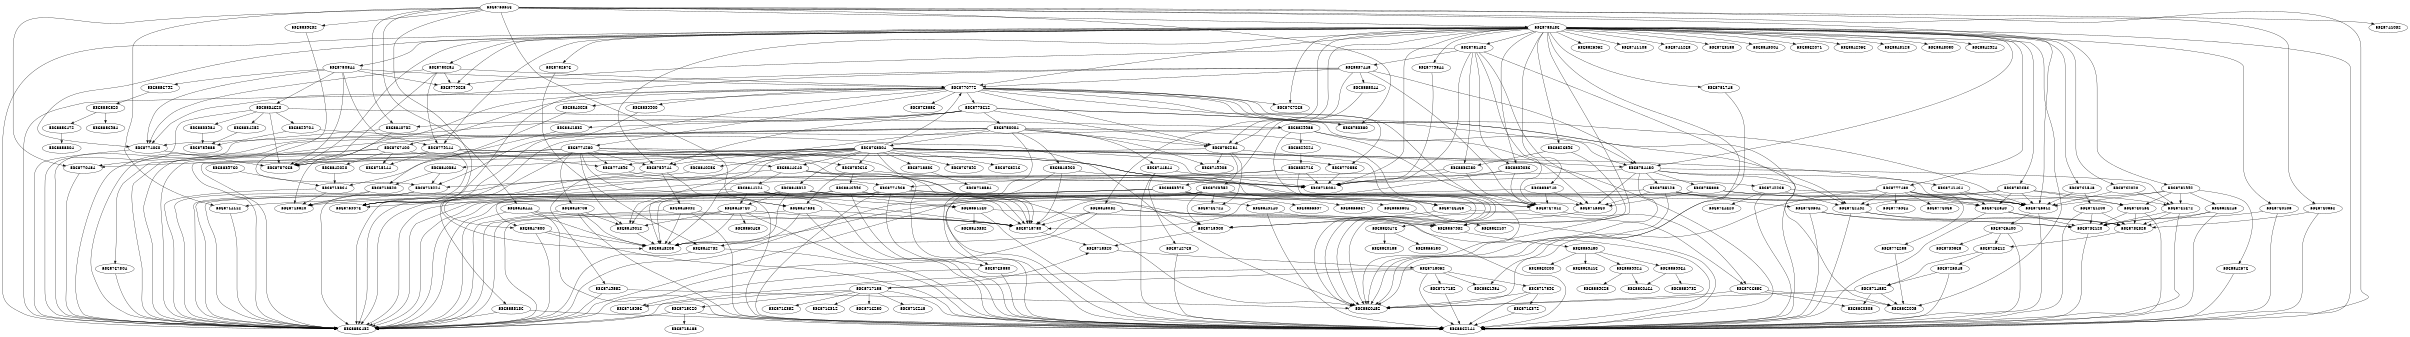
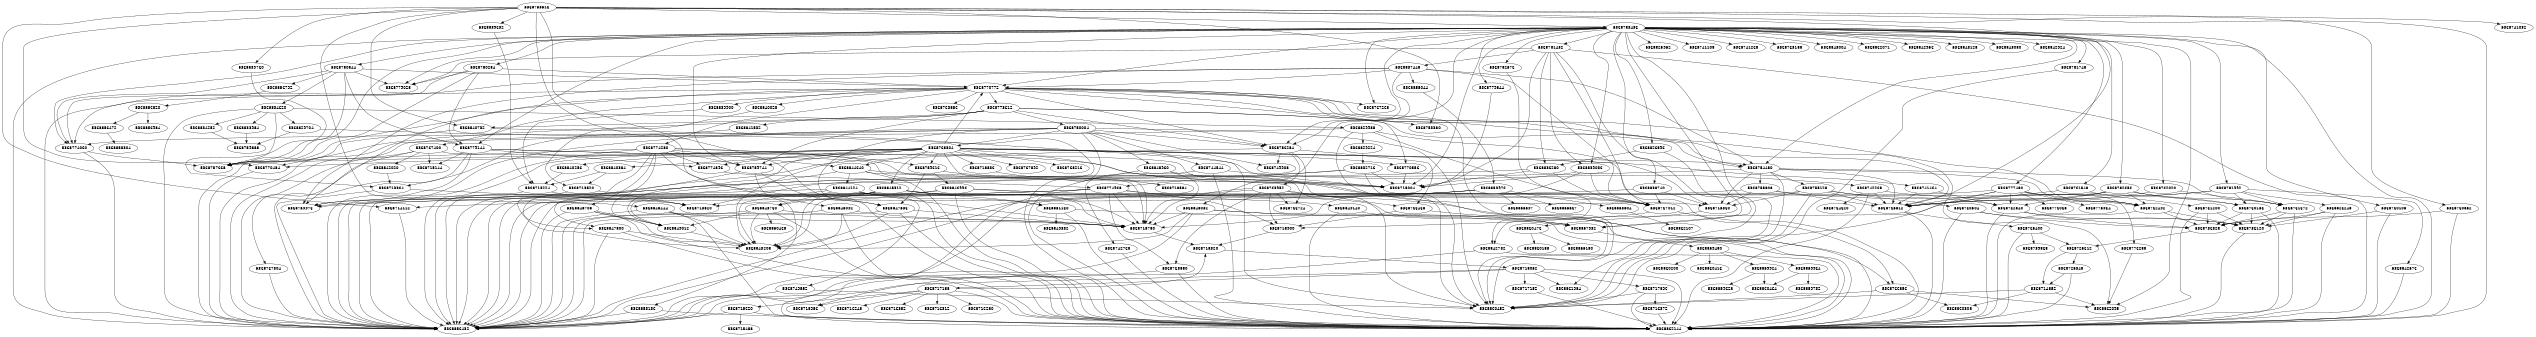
  strict digraph {
    fontname="DejaVu Sans"
    node [fillcolor="#ffffff" fontname="DejaVu Sans" func="wil__details__FeatureImpl<__Wi" style=filled type=func]
    edge [fontname="DejaVu Sans"]
    5368753516 [func=WinMain]
    5368760852
    5368765812 [func=wil__details__ReportUsageToSer]
    5368714112 [func=TraceLoggingRegister_EventRegi]
    5368839632 [func=TraceLaunchStart]
    5368853136 [func=GetMrtResourceHandle]
    5368783436 [func=NPInit]
    5368753380 [func=IsElevated]
    5368839760 [func=TraceLaunchComplete]
    5368770484 [func=GetFileSizeFromFilePath]
    5368840732 [func=TraceFileExit]
    5368862144 [func=_guard_dispatch_icall_nop]
    5368741032 [func=FreeGlobal]
    5368848444 [func=ProtectionPolicyManager_Unregi]
    5368847536 [func=ProtectionPolicyManager_Unregi]
    5368736328 [func=wil__details__SubscribeFeature]
    5368765400 [func=wil__details__EnabledStateMana]
    5368856432 [func=__security_check_cookie]
    5368713224 [func="_tlgWriteTemplate<long __cdecl"]
    5368861984 [func=_alloca_probe]
    5368779844 [func=InitStrings]
    5368825952 [func=NPRegister]
    5368741108 [func=SetPageSetupDefaults]
    5368741268 [func=SetupSearchDefaults]
    5368777480 [func=GetGlobals]
    5368838740 [func=GenerateRestartIdentifier]
    5368826596 [func="wil__make_unique_nothrow<Resta"]
    5368760108 [func="wistd__unique_ptr<RestartHandl"]
    5368767268 [func="wil__unique_any_t<wil__details"]
    5368839036 [func=RegisterWithRestartManager]
    5368759744 [func=ClearEnterprisePolicyAndSetCur]
    5368848032 [func=ProtectionPolicyManager_Regist]
    5368781992 [func=SetEditControl]
    5368782576 [func=SetStatusBar]
    5368754480 [func=UpdateStatusBar]
    5368782656 [func=SetStatusWindowPartSizes]
    5368762020
    5368756284 [func=UpdateTitle]
    5368779028 [func=lstrncmpi]
    5368781748 [func=ShouldTrustCommandLineOptions]
    5368780284 [func=ProcessSetupOption]
    5368780844 [func=ProcessShellOptions]
    5368761548
    5368781432 [func=ProcessRestartManagerOption]
    5368779144 [func=GetFileName]
    5368757668 [func=AlertBox]
    5368774060 [func=AlertUser_FileFail]
    5368763188 [func="wil__details__resource_policy<"]
    5368770772 [func=LoadFile]
    5368860452 [func=memset_0]
    5368862095 [func=memcpy_0]
    5368843004 [func="SP<unsigned short * __ptr64,SP"]
    5368862071 [func=wcscmp_0]
    5368842956 [func="SP<unsigned char,SP_HLOCAL<uns"]
    5368843128 [func=StringLengthWorkerW]
    5368715004 [func=StringCchCopyW]
    5368843080 [func="SH<void * __ptr64,SH_HANDLE>__"]
    5368842924 [func="CBreakOnFailureT<CEmptyType>__"]
    5368713364 [func="_tlgWriteTemplate<long __cdecl"]
    5368713820 [func=_tlgWriteTransfer_EventWriteTr]
    5368718780 [func=wil__details__in1diag3__Return]
    5368843208 [func=Microsoft__WRL__Details__Raise]
    5368736120 [func=wil__details__EnsureSubscribed]
    5368725612 [func=wil__details_abi__heap_buffer_]
    5368764620 [func=wil_details_FeatureReporting_R]
    5368739868 [func=wil__details__DestroyThreadPoo]
    5368775964 [func=RegGetInt]
    5368776288 [func=RegGetString]
    5368762492
    5368762840
    5368776068 [func=RegGetIntSaveDefault]
    5368767012 [func=wil__make_unique_string_nothro]
    5368715360 [func=StringCchPrintfW]
    5368857932 [func="operator new"]
    5368836280 [func=RestartHandler__RestartHandler]
    5368847800 [func=ProtectionPolicyManager_IsProt]
    5368845092 [func=ProtectionPolicyManager_ClearP]
    5368842732 [func=ClearAccessibilityName]
    5368761672
    5368760156
    5368826248
    5368842576 [func=SetAccessibilityName]
    5368755128 [func=UpdateStatusBarLineInfo]
    5368755808 [func=UpdateStatusBarZoom]
    5368766468 [func=wil__make_unique_string_nothro]
    5368766724 [func="wil__unique_any_t<wil__details"]
    5368763952 [func=wil__AdaptFixedSizeToAllocated]
    5368749908 [func=IsDocumentModified]
    5368834620 [func=PrintIt]
    5368856792 [func=__report_rangecheckfailure]
    5368761200
    5368837448 [func=RestartHandler__TryRestoreAuto]
    5368759976 [func="wil__unique_any_t<wil__details"]
    5368774896 [func="wil__GetFullPathNameW<wil__uni"]
    5368715144 [func=StringCchCatW]
    5368839900 [func=TraceFileOpenStart]
    5368770556 [func=GetContentType]
    5368774280 [func=SetEdpPolicyForFile]
    5368763856 [func="wil__unique_any_t<wil__details"]
    5368773612 [func=New]
    5368767400 [func=InsertDateTime]
    5368840028 [func=TraceFileOpenComplete]
    5368718320 [func=wil__details__ReportFailure_Hr]
    5368725348 [func=wil__details_abi__heap_buffer_]
    5368714852 [func=memcpy_s]
    5368766856 [func=memcpy_s_0]
    5368718900 [func=wil__details__in1diag3___FailF]
    5368860476 [func=_vsnwprintf]
    5368859480 [func="operator new"]
    5368760504
    5368763880 [func="wistd__function<long __cdecl(u"]
    5368833984 [func=GetPrinterDC]
    5368834252 [func=GetNonDefPrinterDC]
    5368829704 [func=GetPrinterDCviaDialog]
    5368829988 [func=NpPrintGivenDC]
    5368856820 [func=__report_securityfailure]
    5368855044 [func=MicrosoftTelemetryAssertTrigge]
    5368774968 [func=wil__AdaptFixedSizeToAllocated]
    5368844640 [func=DetermineEdpAppModeFromFilePro]
    5368848708 [func=ProtectionPolicyManager_GetEnf]
    5368849012 [func=Microsoft__WRL__Wrappers__HStr]
    5368759616 [func=SetApplicationEnterpriseMode]
    5368750004 [func=CheckSave]
    5368841532 [func=TraceFreshWindow]
    5368767304 [func=IsLocaleBidi]
    5368842020 [func=TraceTimeDateInvoked]
    5368713520 [func="_tlgWriteTemplate<long __cdecl"]
    5368718052 [func=wil__details__ReportFailure]
    5368860308 [func=_invalid_parameter_noinfo]
    5368855180 [func=__local_stdio_printf_options]
    5368860188 [func=_o___stdio_common_vswprintf_0]
    5368860200 [func=_o__callnewh_0]
    5368860416 [func=_o_malloc_0]
    5368859924 [func=__scrt_throw_std_bad_alloc]
    5368859964 [func=__scrt_throw_std_bad_array_new]
    5368718956 [func=wil__details__in1diag3___FailF]
    5368759888 [func=PageSetupDlgInLogicalPixels]
    5368829224 [func=PrintHeaderFooter]
    5368856984 [func=capture_current_context]
    5368856472 [func=__raise_securityfailure]
    5368853976 [func=MicrosoftTelemetryAssertTrigge]
    5368844124 [func=GetFileProtectionInfoSync]
    5368846996 [func=ProtectionPolicyManager_Regist]
    5368749552 [func=CheckSaveTaskDlgBox]
    5368768304 [func=SaveFile]
    5368744544 [func=InvokeSaveDialog]
    5368845960 [func=FileSaveDialog_GetSelectedEnte]
    5368717188 [func=wil__details__LogFailure]
    5368717896 [func=wil__details__WilFailFast]
    5368717152 [func=wil__ThrowResultException]
    5368859628 [func=std__bad_alloc__bad_alloc]
    5368860464 [func=_CxxThrowException_0]
    5368859732 [func=std__bad_array_new_length__bad]
    5368832716 [func=TranslateString]
    5368858304 [func=__crt_debugger_hook]
    5368853804 [func=GetImageTuple]
    5368855567 [func=EventRegister_0]
    5368855597 [func=EventUnregister_0]
    5368843760 [func=IStorage_GetStorageFileFromPat]
    5368851160 [func="WaitForCompletion<Windows__Fou"]
    5368849140 [func=Microsoft__WRL__Callback_Windo]
    5368840256 [func=TraceFileSaveStart]
    5368741464 [func=GotoAndScrollInView]
    5368767892 [func=AnsiWriteFile]
    5368768216 [func=RestoreFmt]
    5368718836 [func=wil__details__in1diag3__Return]
    5368845312 [func=FileProtectionManager_ProtectF]
    5368840384 [func=TraceFileSaveComplete]
    5368742268 [func=AddEncodingComboBox]
    5368742768 [func=ShowOpenSaveDialog]
    5368716352 [func=wil__details__RecordFailFast]
    5368716312 [func=wil__details__RecordLog]
    5368716280 [func=wil__details__RecordReturn]
    5368716248 [func=wil__details__RecordException]
    5368715620 [func=wil__GetFailureLogString]
    5368716372 [func=wil__details__WilRaiseFailFast]
    5368862107 [func=memmove_0]
    5368850468 [func="WaitForCompletion<Windows__Fou"]
    5368849332 [func=Microsoft__WRL__Details__Imple]
    5368718584 [func=wil__details__ReportFailure_Ge]
    5368715488 [func=wil__details__LogStringPrintf]
    5368753516 -> 5368760852
    5368753516 -> 5368765812
    5368753516 -> 5368714112
    5368753516 -> 5368839632
    5368753516 -> 5368853136
    5368753516 -> 5368783436
    5368753516 -> 5368753380
+   5368753516 -> 5368839760
    5368753516 -> 5368770484
    5368753516 -> 5368840732
    5368753516 -> 5368862144
    5368753516 -> 5368741032
    5368753516 -> 5368848444
    5368753516 -> 5368847536
    5368760852 -> 5368862144
    5368760852 -> 5368736328
    5368765812 -> 5368862144
    5368765812 -> 5368765400
    5368714112 -> 5368856432
    5368839632 -> 5368713224
    5368853136 -> 5368862144
    5368853136 -> 5368856432
    5368783436 -> 5368862144
    5368783436 -> 5368856432
    5368783436 -> 5368861984
    5368783436 -> 5368779844
    5368783436 -> 5368825952
    5368783436 -> 5368741108
    5368783436 -> 5368741268
    5368783436 -> 5368777480
    5368783436 -> 5368838740
    5368783436 -> 5368826596
    5368783436 -> 5368760108
    5368783436 -> 5368767268
    5368783436 -> 5368839036
    5368783436 -> 5368759744
    5368783436 -> 5368848032
    5368783436 -> 5368781992
    5368783436 -> 5368782576
    5368783436 -> 5368754480
    5368783436 -> 5368782656
    5368783436 -> 5368762020
    5368783436 -> 5368756284
    5368783436 -> 5368779028
    5368783436 -> 5368781748
    5368783436 -> 5368780284
    5368783436 -> 5368780844
    5368783436 -> 5368761548
    5368783436 -> 5368781432
    5368783436 -> 5368779144
    5368783436 -> 5368757668
    5368783436 -> 5368774060
    5368783436 -> 5368763188
    5368783436 -> 5368770772
    5368783436 -> 5368860452
    5368783436 -> 5368862095
    5368783436 -> 5368843004
    5368783436 -> 5368862071
    5368783436 -> 5368842956
    5368783436 -> 5368843128
    5368783436 -> 5368715004
    5368783436 -> 5368843080
    5368783436 -> 5368842924
    5368839760 -> 5368713364
    5368770484 -> 5368856432
    5368840732 -> 5368856432
    5368840732 -> 5368713820
    5368848444 -> 5368862144
    5368848444 -> 5368856432
    5368848444 -> 5368718780
    5368848444 -> 5368843208
    5368847536 -> 5368862144
    5368847536 -> 5368856432
    5368847536 -> 5368718780
    5368847536 -> 5368843208
    5368736328 -> 5368725612
    5368765400 -> 5368862144
    5368765400 -> 5368725612
    5368765400 -> 5368739868
    5368713224 -> 5368856432
    5368713224 -> 5368713820
    5368779844 -> 5368715004
    5368777480 -> 5368765812
    5368777480 -> 5368856432
    5368777480 -> 5368860452
    5368777480 -> 5368775964
    5368777480 -> 5368776288
    5368777480 -> 5368762492
    5368777480 -> 5368762840
    5368777480 -> 5368776068
    5368838740 -> 5368856432
    5368838740 -> 5368767012
    5368838740 -> 5368715360
    5368826596 -> 5368857932
    5368826596 -> 5368836280
    5368760108 -> 5368862144
    5368760108 -> 5368736120
    5368839036 -> 5368715004
    5368839036 -> 5368718780
    5368839036 -> 5368767012
    5368759744 -> 5368847536
    5368759744 -> 5368847800
    5368759744 -> 5368845092
    5368848032 -> 5368862144
    5368848032 -> 5368856432
    5368848032 -> 5368718780
    5368848032 -> 5368843208
    5368848032 -> 5368857932
    5368781992 -> 5368765812
    5368781992 -> 5368842732
    5368781992 -> 5368761672
    5368781992 -> 5368760156
    5368781992 -> 5368826248
    5368781992 -> 5368842576
    5368782576 -> 5368842732
    5368754480 -> 5368765812
    5368754480 -> 5368856432
    5368754480 -> 5368860452
    5368754480 -> 5368762492
    5368754480 -> 5368715360
    5368754480 -> 5368761672
    5368754480 -> 5368755128
    5368754480 -> 5368755808
    5368782656 -> 5368765812
    5368782656 -> 5368856432
    5368782656 -> 5368762492
    5368782656 -> 5368762840
    5368782656 -> 5368761672
    5368782656 -> 5368760156
    5368762020 -> 5368765812
    5368762020 -> 5368761672
    5368756284 -> 5368856432
    5368756284 -> 5368766468
    5368756284 -> 5368766724
    5368756284 -> 5368763952
    5368756284 -> 5368749908
    5368781748 -> 5368860452
    5368780284 -> 5368779028
    5368780284 -> 5368779144
    5368780284 -> 5368757668
    5368780284 -> 5368774060
    5368780284 -> 5368770772
    5368780844 -> 5368779028
    5368780844 -> 5368779144
    5368780844 -> 5368757668
    5368780844 -> 5368774060
    5368780844 -> 5368770772
    5368780844 -> 5368834620
    5368780844 -> 5368856792
    5368761548 -> 5368765812
    5368761548 -> 5368761200
    5368781432 -> 5368862144
    5368781432 -> 5368839036
    5368781432 -> 5368779028
    5368781432 -> 5368715004
    5368781432 -> 5368767012
    5368781432 -> 5368857932
    5368781432 -> 5368836280
    5368781432 -> 5368837448
    5368779144 -> 5368856432
    5368779144 -> 5368715004
    5368779144 -> 5368767012
    5368779144 -> 5368759976
    5368779144 -> 5368774896
    5368779144 -> 5368715144
    5368774060 -> 5368856432
    5368774060 -> 5368757668
    5368770772 -> 5368765812
    5368770772 -> 5368856432
    5368770772 -> 5368767268
    5368770772 -> 5368754480
    5368770772 -> 5368756284
    5368770772 -> 5368757668
    5368770772 -> 5368860452
    5368770772 -> 5368862095
    5368770772 -> 5368762492
    5368770772 -> 5368759976
    5368770772 -> 5368839900
    5368770772 -> 5368770556
    5368770772 -> 5368774280
    5368770772 -> 5368763856
    5368770772 -> 5368773612
    5368770772 -> 5368767400
    5368770772 -> 5368840028
    5368713364 -> 5368856432
    5368713364 -> 5368713820
    5368718780 -> 5368718320
    5368736120 -> 5368862144
    5368725612 -> 5368725348
    5368725612 -> 5368714852
    5368776288 -> 5368862095
    5368762492 -> 5368862144
    5368762492 -> 5368736328
    5368762492 -> 5368736120
    5368762840 -> 5368862144
    5368762840 -> 5368736328
    5368762840 -> 5368736120
    5368767012 -> 5368766856
    5368767012 -> 5368718900
    5368715360 -> 5368860476
    5368857932 -> 5368859480
    5368836280 -> 5368715004
    5368836280 -> 5368767012
    5368836280 -> 5368759976
    5368847800 -> 5368862144
    5368847800 -> 5368856432
    5368847800 -> 5368843208
    5368845092 -> 5368862144
    5368845092 -> 5368856432
    5368845092 -> 5368718780
    5368845092 -> 5368843208
    5368842732 -> 5368862144
    5368842732 -> 5368856432
    5368761672 -> 5368862144
    5368761672 -> 5368736328
    5368761672 -> 5368736120
    5368760156 -> 5368862144
    5368760156 -> 5368736328
    5368760156 -> 5368736120
    5368826248 -> 5368862144
    5368826248 -> 5368736328
    5368826248 -> 5368736120
    5368842576 -> 5368862144
    5368755128 -> 5368765812
    5368755128 -> 5368856432
    5368755128 -> 5368860452
    5368755128 -> 5368762840
    5368755128 -> 5368715360
    5368755128 -> 5368760504
    5368755808 -> 5368765812
    5368755808 -> 5368856432
    5368755808 -> 5368715360
    5368755808 -> 5368760156
    5368766468 -> 5368766856
    5368766468 -> 5368718900
    5368763952 -> 5368862144
    5368763952 -> 5368856432
    5368763952 -> 5368718780
    5368763952 -> 5368766468
    5368763952 -> 5368766724
    5368763952 -> 5368718900
    5368763952 -> 5368763880
    5368834620 -> 5368856432
    5368834620 -> 5368757668
    5368834620 -> 5368833984
    5368834620 -> 5368834252
    5368834620 -> 5368829704
    5368834620 -> 5368829988
    5368856792 -> 5368856820
    5368761200 -> 5368862144
    5368761200 -> 5368736328
    5368761200 -> 5368736120
    5368837448 -> 5368754480
    5368837448 -> 5368756284
    5368837448 -> 5368774060
    5368837448 -> 5368770772
    5368837448 -> 5368767012
    5368837448 -> 5368759976
    5368837448 -> 5368855044
    5368774896 -> 5368774968
    5368839900 -> 5368713224
    5368770556 -> 5368715004
    5368774280 -> 5368862144
    5368774280 -> 5368856432
    5368774280 -> 5368759744
    5368774280 -> 5368757668
    5368774280 -> 5368860452
    5368774280 -> 5368843208
    5368774280 -> 5368774896
    5368774280 -> 5368844640
    5368774280 -> 5368848708
    5368774280 -> 5368849012
    5368774280 -> 5368759616
    5368773612 -> 5368753380
    5368773612 -> 5368770484
    5368773612 -> 5368840732
    5368773612 -> 5368759744
    5368773612 -> 5368754480
    5368773612 -> 5368756284
    5368773612 -> 5368750004
    5368773612 -> 5368841532
    5368767400 -> 5368856432
    5368767400 -> 5368860452
    5368767400 -> 5368715144
    5368767400 -> 5368767304
    5368767400 -> 5368842020
    5368840028 -> 5368713520
    5368718320 -> 5368718052
    5368725348 -> 5368862144
    5368725348 -> 5368714852
    5368714852 -> 5368860452
    5368714852 -> 5368862095
    5368714852 -> 5368860308
    5368766856 -> 5368860452
    5368766856 -> 5368862095
    5368766856 -> 5368860308
    5368718900 -> 5368718320
    5368860476 -> 5368855180
    5368860476 -> 5368860188
    5368859480 -> 5368860200
    5368859480 -> 5368860416
    5368859480 -> 5368859924
    5368859480 -> 5368859964
    5368760504 -> 5368862144
    5368760504 -> 5368736328
    5368760504 -> 5368736120
    5368763880 -> 5368862144
    5368763880 -> 5368718956
    5368833984 -> 5368759888
    5368834252 -> 5368759888
    5368829704 -> 5368860452
    5368829704 -> 5368759888
    5368829988 -> 5368856432
    5368829988 -> 5368860452
    5368829988 -> 5368767012
    5368829988 -> 5368715360
    5368829988 -> 5368829224
    5368856820 -> 5368856984
    5368856820 -> 5368856472
    5368855044 -> 5368853976
    5368774968 -> 5368862144
    5368774968 -> 5368856432
    5368774968 -> 5368718780
    5368774968 -> 5368767012
    5368774968 -> 5368759976
    5368774968 -> 5368718900
    5368774968 -> 5368763880
    5368844640 -> 5368862144
    5368844640 -> 5368715004
    5368844640 -> 5368718780
    5368844640 -> 5368847800
    5368844640 -> 5368844124
    5368848708 -> 5368862144
    5368848708 -> 5368856432
    5368848708 -> 5368843208
    5368848708 -> 5368849012
    5368849012 -> 5368843208
    5368759616 -> 5368847536
    5368759616 -> 5368715004
    5368759616 -> 5368846996
    5368750004 -> 5368862144
    5368750004 -> 5368856432
    5368750004 -> 5368756284
    5368750004 -> 5368774060
    5368750004 -> 5368860452
    5368750004 -> 5368749908
    5368750004 -> 5368759976
    5368750004 -> 5368749552
    5368750004 -> 5368768304
    5368750004 -> 5368744544
    5368750004 -> 5368845960
    5368841532 -> 5368713364
    5368767304 -> 5368856432
    5368842020 -> 5368713364
    5368713520 -> 5368856432
    5368713520 -> 5368713820
    5368718052 -> 5368862144
    5368718052 -> 5368856432
    5368718052 -> 5368861984
    5368718052 -> 5368717188
    5368718052 -> 5368717896
    5368718052 -> 5368717152
    5368859924 -> 5368859628
    5368859924 -> 5368860464
    5368859964 -> 5368860464
    5368859964 -> 5368859732
    5368829224 -> 5368832716
    5368856472 -> 5368858304
    5368853976 -> 5368714112
    5368853976 -> 5368856432
    5368853976 -> 5368713820
    5368853976 -> 5368853804
    5368853976 -> 5368855567
    5368853976 -> 5368855597
    5368844124 -> 5368862144
    5368844124 -> 5368856432
    5368844124 -> 5368718780
    5368844124 -> 5368843208
    5368844124 -> 5368843760
    5368844124 -> 5368851160
    5368846996 -> 5368862144
    5368846996 -> 5368856432
    5368846996 -> 5368718780
    5368846996 -> 5368843208
    5368846996 -> 5368849140
    5368749552 -> 5368856432
    5368749552 -> 5368860452
    5368768304 -> 5368770484
    5368768304 -> 5368862144
    5368768304 -> 5368856432
    5368768304 -> 5368759744
    5368768304 -> 5368754480
    5368768304 -> 5368757668
    5368768304 -> 5368770772
    5368768304 -> 5368860452
    5368768304 -> 5368715004
    5368768304 -> 5368718780
    5368768304 -> 5368843208
    5368768304 -> 5368774896
    5368768304 -> 5368770556
    5368768304 -> 5368844640
    5368768304 -> 5368849012
    5368768304 -> 5368759616
    5368768304 -> 5368840256
    5368768304 -> 5368741464
    5368768304 -> 5368767892
    5368768304 -> 5368768216
    5368768304 -> 5368718836
    5368768304 -> 5368845312
    5368768304 -> 5368840384
    5368744544 -> 5368862144
    5368744544 -> 5368742268
    5368744544 -> 5368742768
    5368845960 -> 5368862144
    5368845960 -> 5368715004
    5368845960 -> 5368718780
    5368717188 -> 5368862144
    5368717188 -> 5368718320
    5368717188 -> 5368718956
    5368717188 -> 5368716352
    5368717188 -> 5368716312
    5368717188 -> 5368716280
    5368717188 -> 5368716248
    5368717188 -> 5368715620
    5368717896 -> 5368862144
    5368717896 -> 5368860452
    5368717896 -> 5368716372
    5368717152 -> 5368862144
    5368832716 -> 5368856432
    5368832716 -> 5368715004
    5368832716 -> 5368715360
    5368832716 -> 5368774968
    5368853804 -> 5368862107
    5368843760 -> 5368862144
    5368843760 -> 5368856432
    5368843760 -> 5368718780
    5368843760 -> 5368843208
    5368843760 -> 5368849012
    5368843760 -> 5368850468
    5368851160 -> 5368862144
    5368851160 -> 5368857932
    5368851160 -> 5368849332
    5368849140 -> 5368862144
    5368849140 -> 5368857932
    5368840256 -> 5368713224
    5368741464 -> 5368765812
    5368741464 -> 5368762840
    5368718836 -> 5368718584
    5368845312 -> 5368862144
    5368845312 -> 5368856432
    5368845312 -> 5368718780
    5368845312 -> 5368843208
    5368845312 -> 5368849012
    5368845312 -> 5368843760
    5368845312 -> 5368851160
    5368840384 -> 5368713224
    5368840384 -> 5368713520
    5368742268 -> 5368765812
    5368742268 -> 5368862144
    5368742268 -> 5368764620
    5368742268 -> 5368762492
    5368742768 -> 5368862144
    5368715620 -> 5368862144
    5368715620 -> 5368856432
    5368715620 -> 5368715488
    5368716372 -> 5368862144
  }
